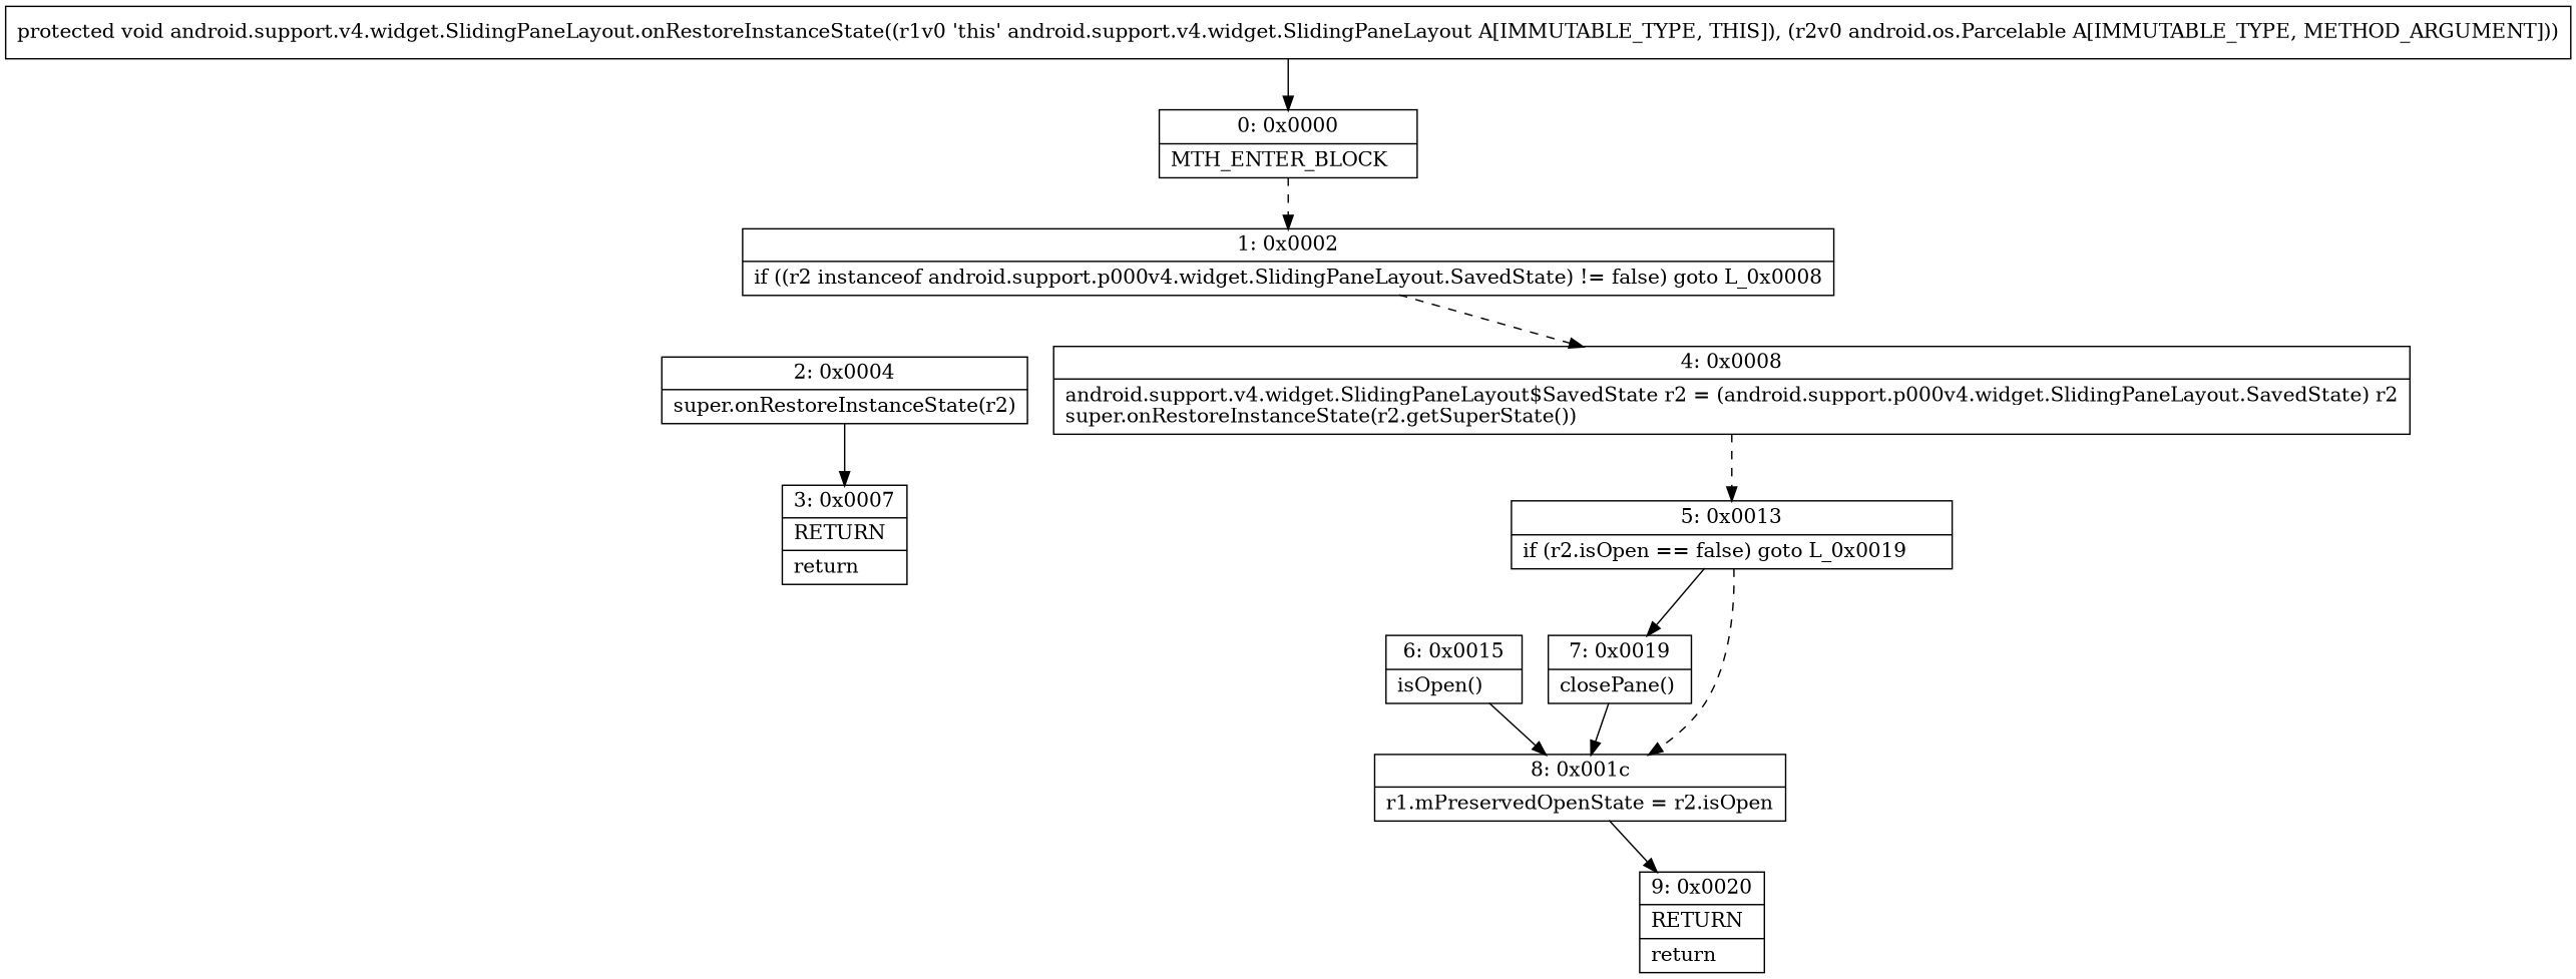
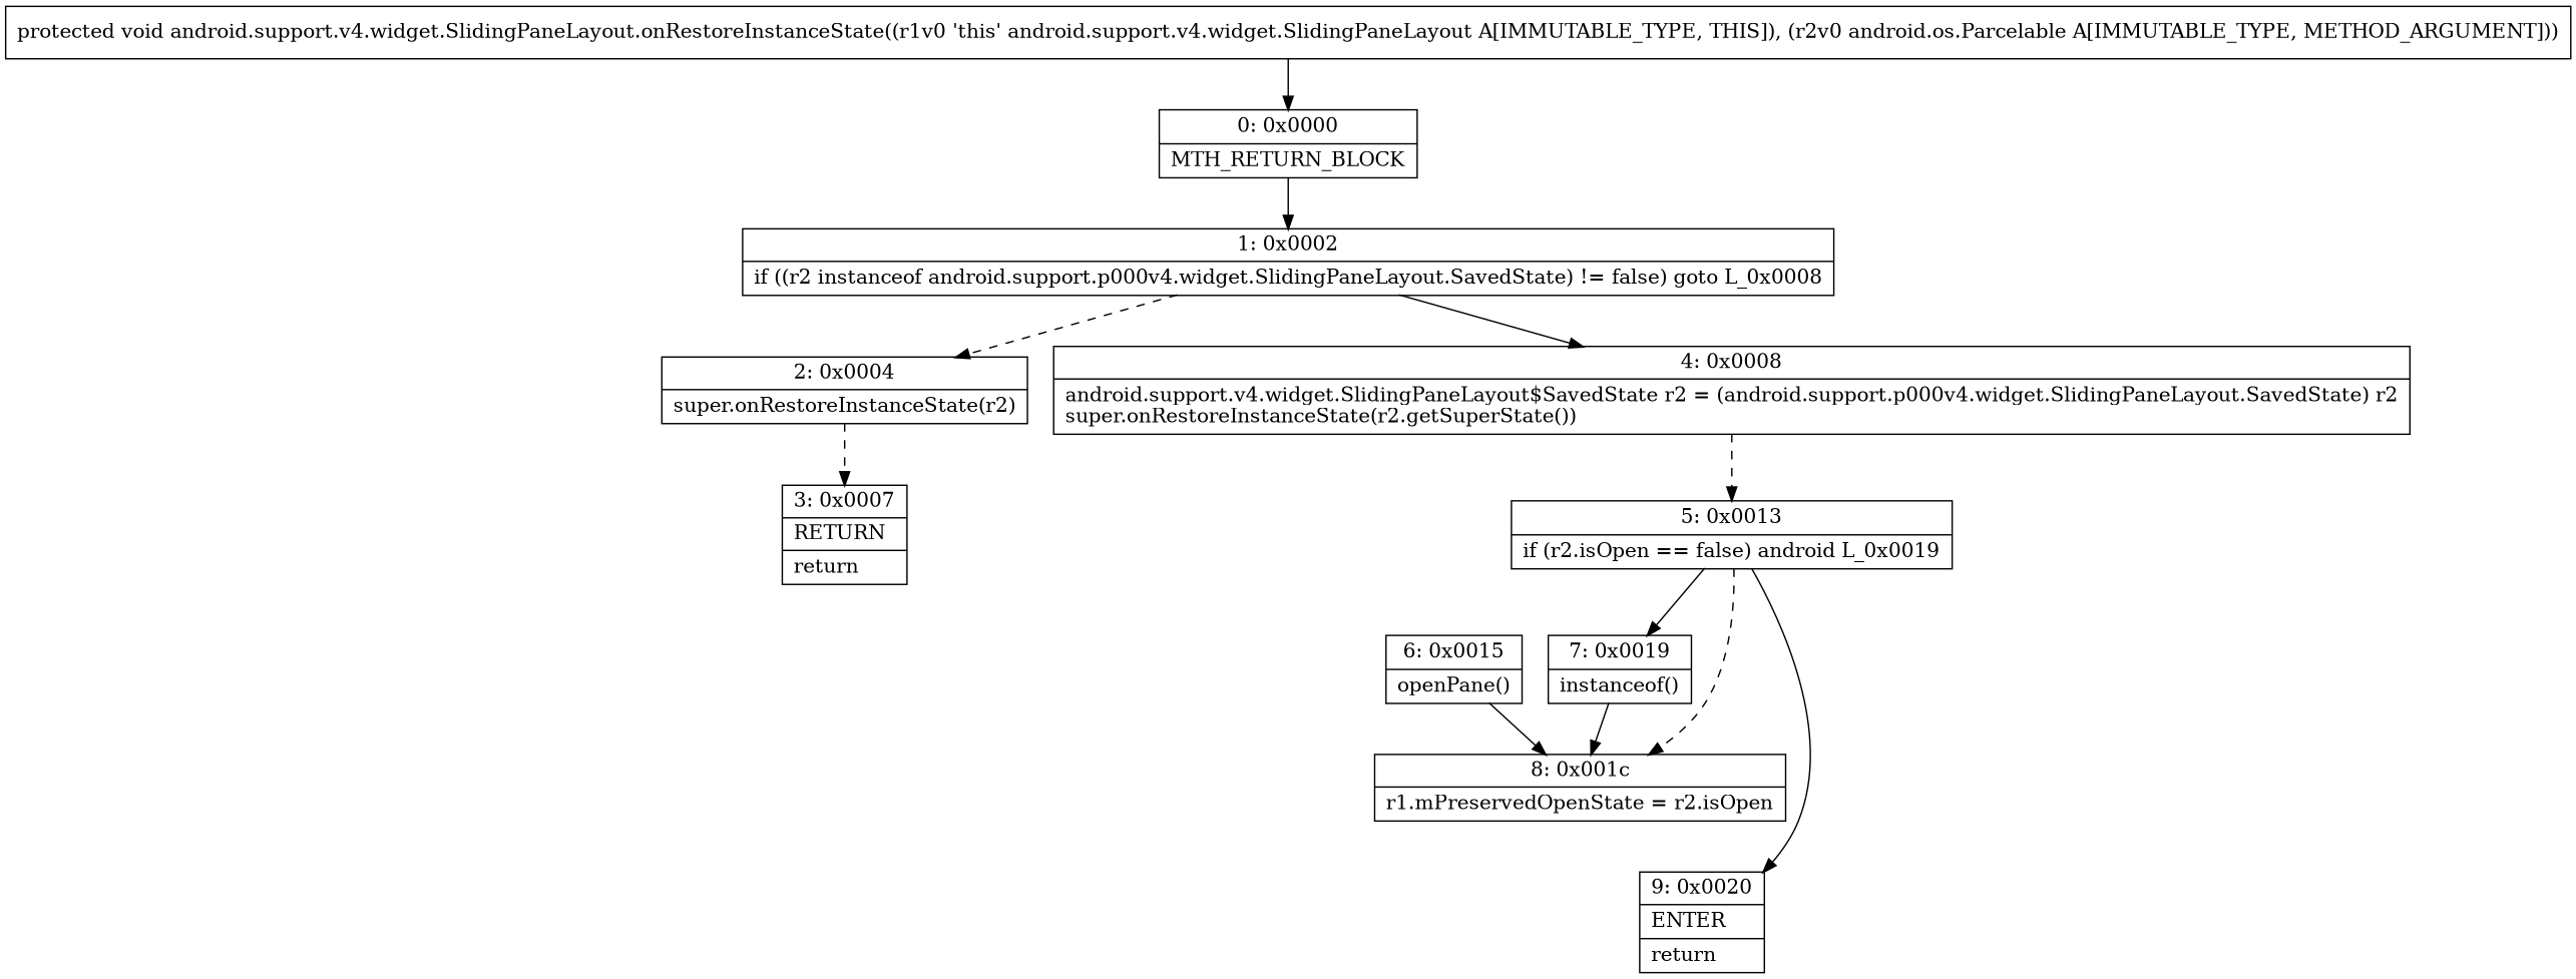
  digraph {
    node [shape=record]
-   n1 [label="{0\:\ 0x0000|MTH_ENTER_BLOCK\l}"]
+   n1 [label="{0\:\ 0x0000|MTH_RETURN_BLOCK\l}"]
    n2 [label="{1\:\ 0x0002|if ((r2 instanceof android.support.p000v4.widget.SlidingPaneLayout.SavedState) != false) goto L_0x0008\l}"]
    n3 [label="{2\:\ 0x0004|super.onRestoreInstanceState(r2)\l}"]
    n4 [label="{4\:\ 0x0008|android.support.v4.widget.SlidingPaneLayout$SavedState r2 = (android.support.p000v4.widget.SlidingPaneLayout.SavedState) r2\lsuper.onRestoreInstanceState(r2.getSuperState())\l}"]
    n5 [label="{3\:\ 0x0007|RETURN\l|return\l}"]
-   n6 [label="{5\:\ 0x0013|if (r2.isOpen == false) goto L_0x0019\l}"]
-   n7 [label="{7\:\ 0x0019|closePane()\l}"]
+   n6 [label="{5\:\ 0x0013|if (r2.isOpen == false) android L_0x0019\l}"]
+   n7 [label="{7\:\ 0x0019|instanceof()\l}"]
    n8 [label="{8\:\ 0x001c|r1.mPreservedOpenState = r2.isOpen\l}"]
-   n9 [label="{6\:\ 0x0015|isOpen()\l}"]
-   n10 [label="{9\:\ 0x0020|RETURN\l|return\l}"]
+   n9 [label="{6\:\ 0x0015|openPane()\l}"]
+   n10 [label="{9\:\ 0x0020|ENTER\l|return\l}"]
    n11 [label="{protected void android.support.v4.widget.SlidingPaneLayout.onRestoreInstanceState((r1v0 'this' android.support.v4.widget.SlidingPaneLayout A[IMMUTABLE_TYPE, THIS]), (r2v0 android.os.Parcelable A[IMMUTABLE_TYPE, METHOD_ARGUMENT])) }"]
-   n1 -> n2 [style=dashed]
-   n2 -> n4 [style=dashed]
-   n3 -> n5
+   n1 -> n2
+   n2 -> n3 [style=dashed]
+   n2 -> n4
+   n3 -> n5 [style=dashed]
    n4 -> n6 [style=dashed]
    n6 -> n7
    n6 -> n8 [style=dashed]
    n7 -> n8
-   n8 -> n10
+   n6 -> n10
    n9 -> n8
    n11 -> n1
  }
